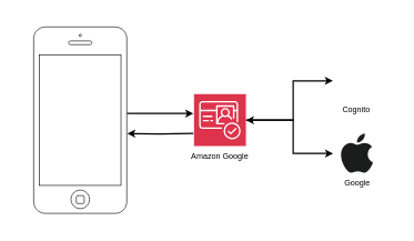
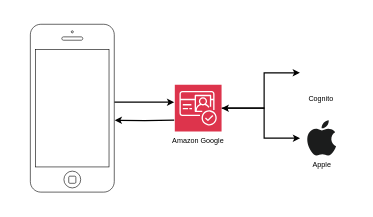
  <mxCell id="0" />
  <mxCell id="1" parent="0" />
  <mxCell id="2" value="" style="rounded=0;whiteSpace=wrap;html=1;strokeColor=none;" parent="1" vertex="1"><mxGeometry x="20" y="20" width="580" height="320" as="geometry" /></mxCell>
  <mxCell id="3" value="" style="shape=image;verticalLabelPosition=bottom;labelBackgroundColor=default;verticalAlign=top;aspect=fixed;imageAspect=0;image=https://img.icons8.com/color/512/google-logo.png;" vertex="1" parent="1"><mxGeometry x="499" y="84.98" width="72" height="72" as="geometry" /></mxCell>
  <mxCell id="4" style="edgeStyle=orthogonalEdgeStyle;html=1;strokeWidth=2;rounded=0;curved=0;" parent="1" source="6" edge="1"><mxGeometry relative="1" as="geometry"><mxPoint x="499.74" y="121" as="targetPoint" /><Array as="points"><mxPoint x="440" y="180" /><mxPoint x="440" y="121" /></Array></mxGeometry></mxCell>
  <mxCell id="5" style="edgeStyle=orthogonalEdgeStyle;shape=connector;curved=0;rounded=0;html=1;strokeColor=default;strokeWidth=2;align=center;verticalAlign=middle;fontFamily=Helvetica;fontSize=11;fontColor=default;labelBackgroundColor=default;endArrow=classic;startArrow=classic;startFill=1;" parent="1" source="6" edge="1"><mxGeometry relative="1" as="geometry"><Array as="points"><mxPoint x="440" y="180" /><mxPoint x="440" y="230" /></Array><mxPoint x="500" y="230" as="targetPoint" /></mxGeometry></mxCell>
  <mxCell id="6" value="" style="sketch=0;points=[[0,0,0],[0.25,0,0],[0.5,0,0],[0.75,0,0],[1,0,0],[0,1,0],[0.25,1,0],[0.5,1,0],[0.75,1,0],[1,1,0],[0,0.25,0],[0,0.5,0],[0,0.75,0],[1,0.25,0],[1,0.5,0],[1,0.75,0]];outlineConnect=0;fontColor=#232F3E;fillColor=#DD344C;strokeColor=#ffffff;dashed=0;verticalLabelPosition=bottom;verticalAlign=top;align=center;html=1;fontSize=12;fontStyle=0;aspect=fixed;shape=mxgraph.aws4.resourceIcon;resIcon=mxgraph.aws4.cognito;" parent="1" vertex="1"><mxGeometry x="291" y="141" width="78" height="78" as="geometry" /></mxCell>
  <mxCell id="7" value="Amazon Google" style="text;html=1;align=center;verticalAlign=middle;whiteSpace=wrap;rounded=0;" parent="1" vertex="1"><mxGeometry x="280" y="219" width="100" height="30" as="geometry" /></mxCell>
  <mxCell id="8" value="" style="edgeStyle=orthogonalEdgeStyle;html=1;strokeWidth=2;rounded=0;curved=0;" parent="1" edge="1"><mxGeometry relative="1" as="geometry"><mxPoint x="190" y="170" as="sourcePoint" /><mxPoint x="290" y="170" as="targetPoint" /><Array as="points"><mxPoint x="230" y="170" /><mxPoint x="230" y="170" /></Array></mxGeometry></mxCell>
  <mxCell id="9" value="" style="html=1;verticalLabelPosition=bottom;labelBackgroundColor=#ffffff;verticalAlign=top;shadow=0;strokeWidth=1;shape=mxgraph.ios7.misc.iphone;strokeColor=#000000;aspect=fixed;" parent="1" vertex="1"><mxGeometry x="50" y="40" width="140" height="280" as="geometry" /></mxCell>
  <mxCell id="10" value="" style="dashed=0;outlineConnect=0;html=1;align=center;labelPosition=center;verticalLabelPosition=bottom;verticalAlign=top;shape=mxgraph.weblogos.apple;fillColor=#1B1C1C;strokeColor=none;aspect=fixed;" parent="1" vertex="1"><mxGeometry x="510.87" y="200" width="49.13" height="60" as="geometry" /></mxCell>
  <mxCell id="11" value="" style="edgeStyle=orthogonalEdgeStyle;html=1;strokeWidth=2;rounded=0;curved=0;exitX=1.005;exitY=0.536;exitDx=0;exitDy=0;exitPerimeter=0;startArrow=classic;startFill=1;endArrow=none;endFill=0;" parent="1" edge="1"><mxGeometry relative="1" as="geometry"><mxPoint x="190.7" y="200.08" as="sourcePoint" /><mxPoint x="290" y="200" as="targetPoint" /><Array as="points" /></mxGeometry></mxCell>
  <mxCell id="12" value="" style="shape=image;verticalLabelPosition=bottom;labelBackgroundColor=default;verticalAlign=top;aspect=fixed;imageAspect=0;image=https://upload.wikimedia.org/wikipedia/commons/thumb/4/44/Google-flutter-logo.svg/1024px-Google-flutter-logo.svg.png;" parent="1" vertex="1"><mxGeometry x="65.03" y="164.26" width="109.94" height="31.47" as="geometry" /></mxCell>
  <mxCell id="13" value="Cognito" style="text;html=1;align=center;verticalAlign=middle;whiteSpace=wrap;rounded=0;" parent="1" vertex="1"><mxGeometry x="485" y="150" width="100" height="30" as="geometry" /></mxCell>
- <mxCell id="14" value="&amp;nbsp;Google" style="text;html=1;align=center;verticalAlign=middle;whiteSpace=wrap;rounded=0;" parent="1" vertex="1"><mxGeometry x="485" y="260" width="100" height="30" as="geometry" /></mxCell>
+ <mxCell id="14" value="&amp;nbsp;Apple" style="text;html=1;align=center;verticalAlign=middle;whiteSpace=wrap;rounded=0;" parent="1" vertex="1"><mxGeometry x="485" y="260" width="100" height="30" as="geometry" /></mxCell>
